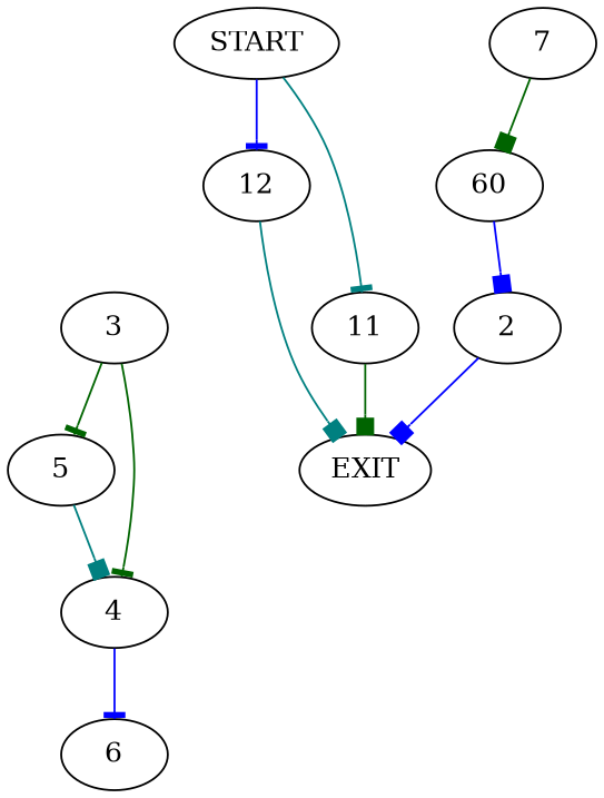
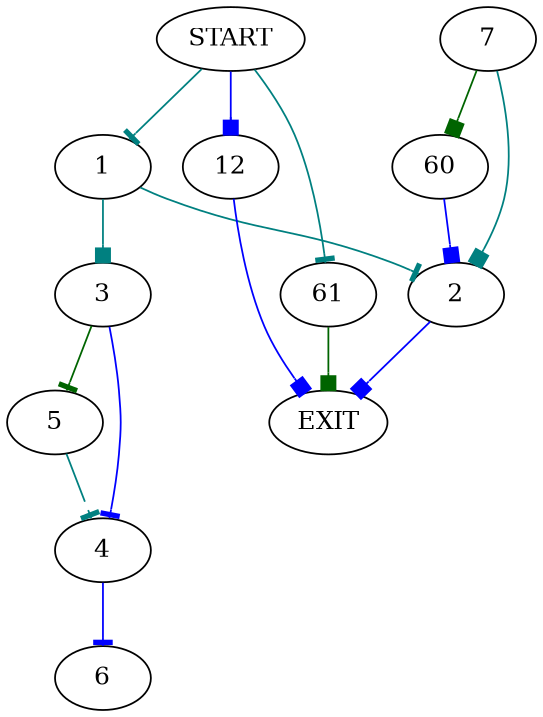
  digraph {
    edge [arrowhead=box color=teal]
    n1 [label=START]
-   11
+   1
+   11 [label=61]
    12
    2
    3
    n7 [label=EXIT]
    4
    5
    6
    7
    n12 [label=60]
+   n1 -> 1 [arrowhead=tee]
    n1 -> 11 [arrowhead=tee]
-   n1 -> 12 [arrowhead=tee color=blue]
+   n1 -> 12 [color=blue]
+   1 -> 2 [arrowhead=tee]
+   1 -> 3
    11 -> n7 [color=darkgreen]
-   12 -> n7
+   12 -> n7 [color=blue]
    2 -> n7 [color=blue]
-   3 -> 4 [arrowhead=tee color=darkgreen]
+   3 -> 4 [arrowhead=tee color=blue]
    3 -> 5 [arrowhead=tee color=darkgreen]
    4 -> 6 [arrowhead=tee color=blue]
-   5 -> 4
+   5 -> 4 [arrowhead=tee]
+   7 -> 2
    7 -> n12 [color=darkgreen]
    n12 -> 2 [color=blue]
  }
